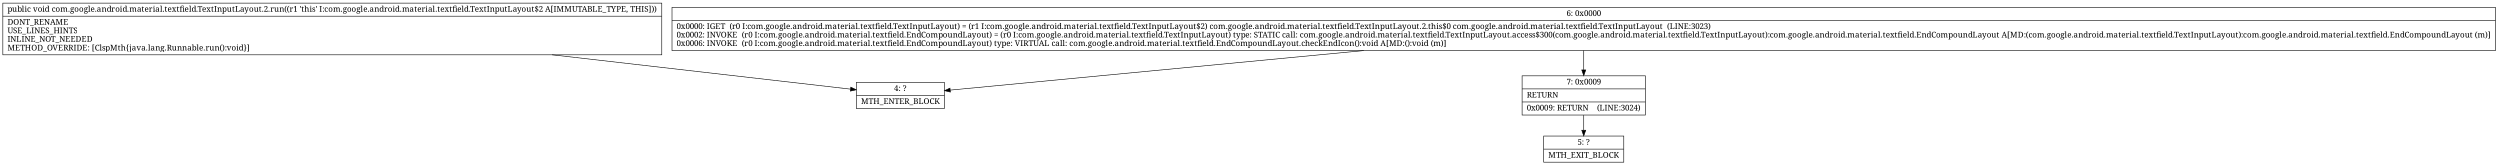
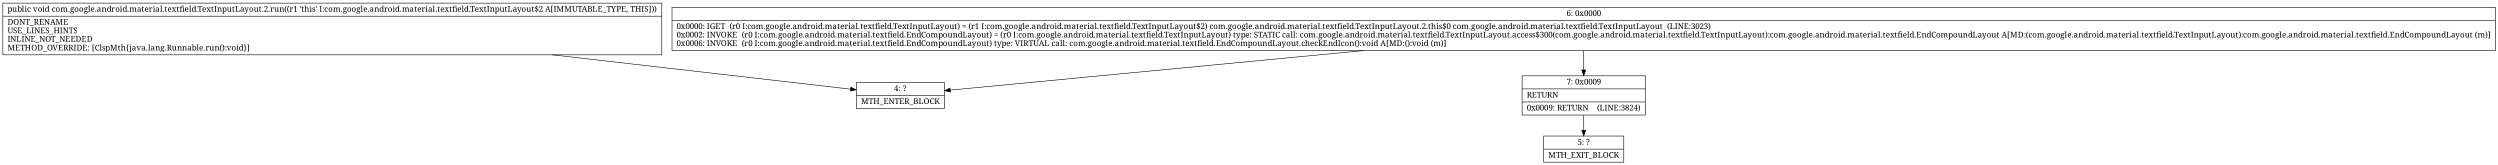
  digraph {
    fontname="Noto Serif"
    node [fontname="Noto Serif" shape=record]
    edge [fontname="Noto Serif"]
    n1 [label="{4\:\ ?|MTH_ENTER_BLOCK\l}"]
    n2 [label="{6\:\ 0x0000|0x0000: IGET  (r0 I:com.google.android.material.textfield.TextInputLayout) = (r1 I:com.google.android.material.textfield.TextInputLayout$2) com.google.android.material.textfield.TextInputLayout.2.this$0 com.google.android.material.textfield.TextInputLayout  (LINE:3023)\l0x0002: INVOKE  (r0 I:com.google.android.material.textfield.EndCompoundLayout) = (r0 I:com.google.android.material.textfield.TextInputLayout) type: STATIC call: com.google.android.material.textfield.TextInputLayout.access$300(com.google.android.material.textfield.TextInputLayout):com.google.android.material.textfield.EndCompoundLayout A[MD:(com.google.android.material.textfield.TextInputLayout):com.google.android.material.textfield.EndCompoundLayout (m)]\l0x0006: INVOKE  (r0 I:com.google.android.material.textfield.EndCompoundLayout) type: VIRTUAL call: com.google.android.material.textfield.EndCompoundLayout.checkEndIcon():void A[MD:():void (m)]\l}"]
-   n3 [label="{7\:\ 0x0009|RETURN\l|0x0009: RETURN    (LINE:3024)\l}"]
+   n3 [label="{7\:\ 0x0009|RETURN\l|0x0009: RETURN    (LINE:3824)\l}"]
    n4 [label="{5\:\ ?|MTH_EXIT_BLOCK\l}"]
    n5 [label="{public void com.google.android.material.textfield.TextInputLayout.2.run((r1 'this' I:com.google.android.material.textfield.TextInputLayout$2 A[IMMUTABLE_TYPE, THIS]))  | DONT_RENAME\lUSE_LINES_HINTS\lINLINE_NOT_NEEDED\lMETHOD_OVERRIDE: [ClspMth\{java.lang.Runnable.run():void\}]\l}"]
    n2 -> n1
    n2 -> n3
    n3 -> n4
    n5 -> n1
  }
